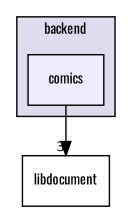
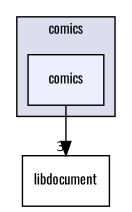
  digraph {
    compound=true
    fontname=Oswald
    node [fontname=Oswald fontsize=10 shape=box]
    n1 [fillcolor="#eeeeff" label=comics pencolor=black style=filled]
    n2 [label=libdocument]
    subgraph cluster_1 {
      bgcolor="#ddddee"
      fontsize=10
-     label=backend
+     label=comics
      pencolor=black
      n1
    }
    n1 -> n2 [headlabel=3 labeldistance=1.5 labelfontname=Helvetica labelfontsize=10 fontname=Oswald]
  }
